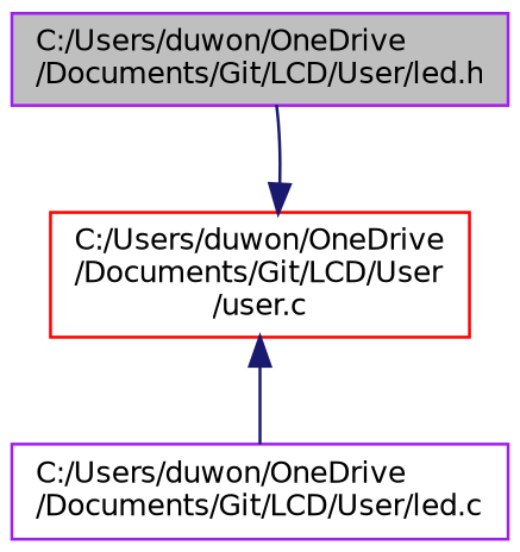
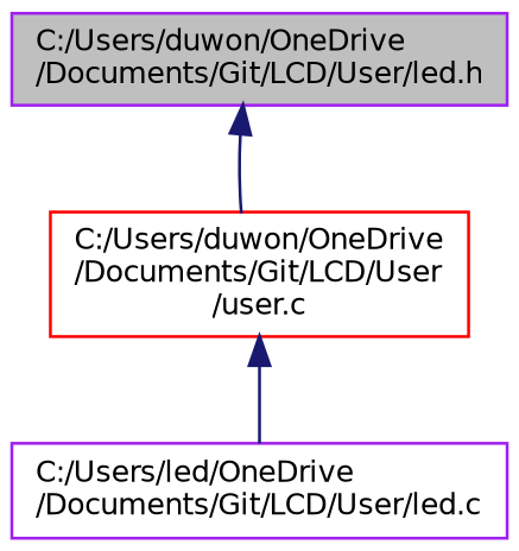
  digraph {
    node [color=purple fillcolor=white fontname=Helvetica fontsize=10 shape=record style=filled]
    edge [color=midnightblue dir=back fontname=Helvetica fontsize=10 labelfontname=Helvetica labelfontsize=10 style=solid]
    n1 [fillcolor=grey75 fontcolor=black height=0.2 label="C:/Users/duwon/OneDrive\l/Documents/Git/LCD/User/led.h" width=0.4]
    n2 [color=red height=0.2 label="C:/Users/duwon/OneDrive\l/Documents/Git/LCD/User\l/user.c" width=0.4]
-   n3 [height=0.2 label="C:/Users/duwon/OneDrive\l/Documents/Git/LCD/User/led.c" width=0.4]
-   n2 -> n1
+   n3 [height=0.2 label="C:/Users/led/OneDrive\l/Documents/Git/LCD/User/led.c" width=0.4]
+   n1 -> n2
    n2 -> n3
  }
